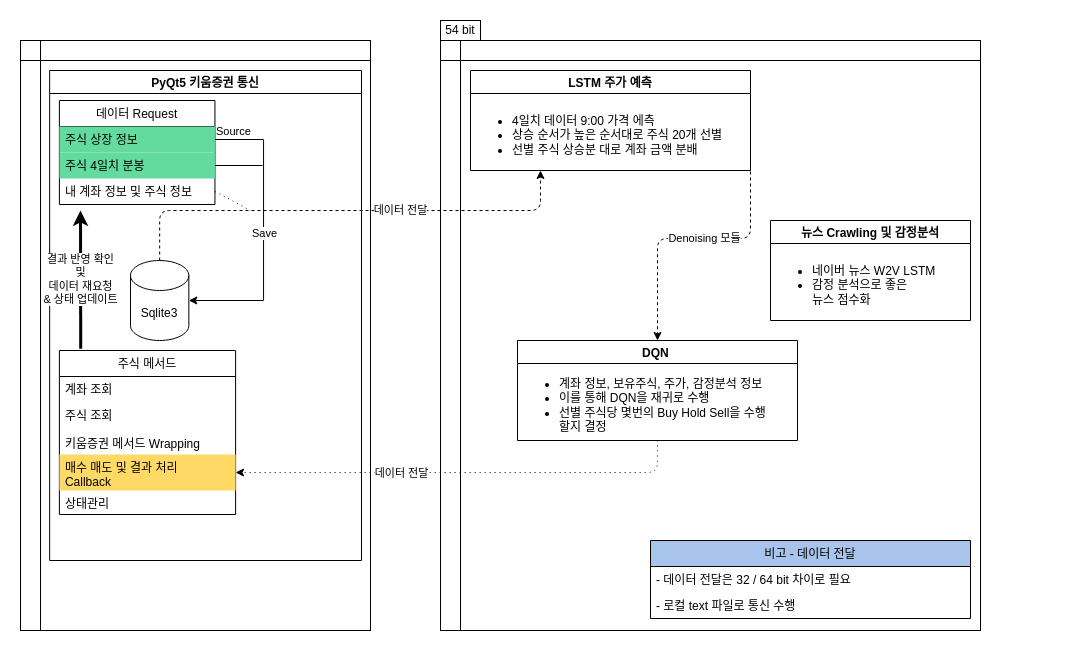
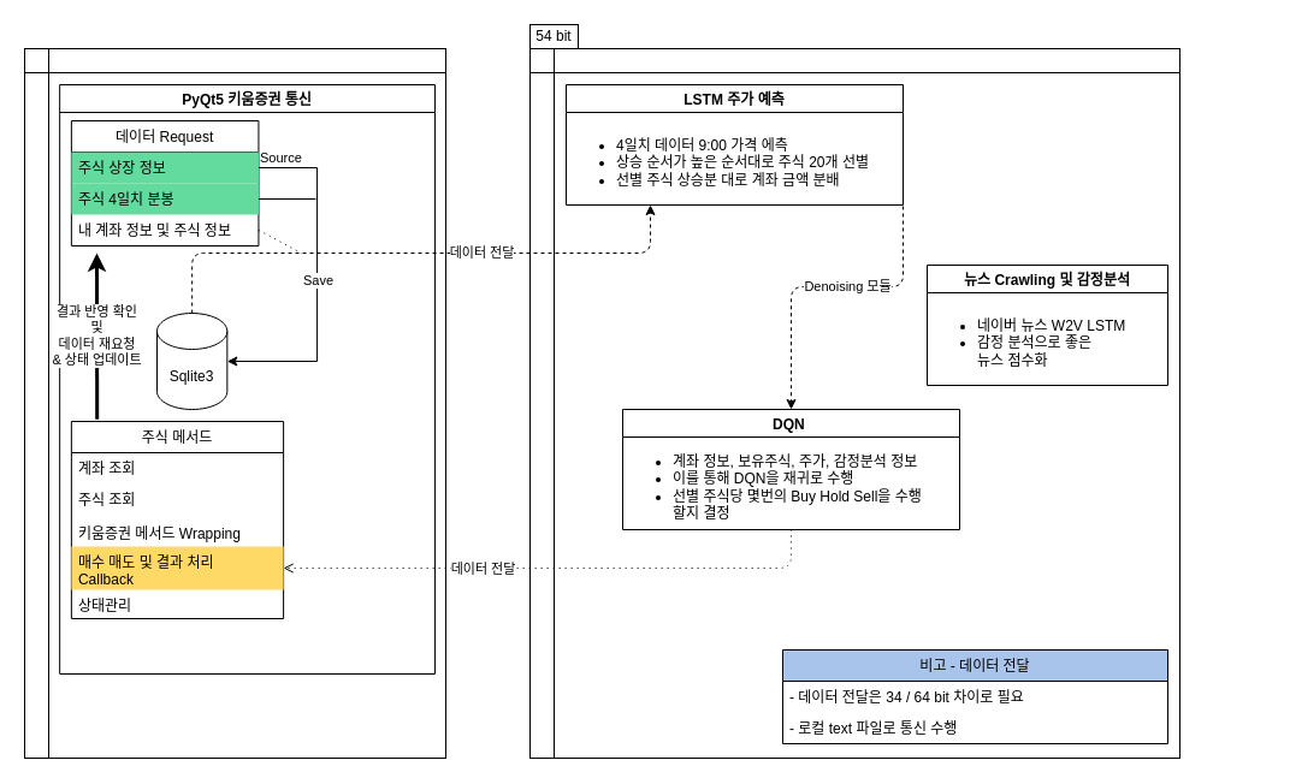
  <mxCell id="0" />
  <mxCell id="1" parent="0" />
  <mxCell id="2" value="" style="group;fillColor=default;" parent="1" vertex="1" connectable="0"><mxGeometry x="440" y="20" width="540" height="610" as="geometry" /></mxCell>
  <mxCell id="3" value="" style="shape=internalStorage;whiteSpace=wrap;html=1;backgroundOutline=1;" parent="2" vertex="1"><mxGeometry y="20" width="540" height="590" as="geometry" /></mxCell>
  <mxCell id="4" value="54 bit" style="text;html=1;strokeColor=default;fillColor=none;align=center;verticalAlign=middle;whiteSpace=wrap;rounded=0;" parent="2" vertex="1"><mxGeometry width="40" height="20" as="geometry" /></mxCell>
  <mxCell id="5" value="LSTM 주가 예측" style="swimlane;strokeColor=default;fillColor=none;" parent="2" vertex="1"><mxGeometry x="30" y="50" width="280" height="100" as="geometry" /></mxCell>
  <mxCell id="6" value="&lt;ul&gt;&lt;li&gt;4일치 데이터 9:00 가격 에측&lt;/li&gt;&lt;li&gt;상승 순서가 높은 순서대로 주식 20개 선별&lt;/li&gt;&lt;li&gt;선별 주식 상승분 대로 계좌 금액 분배&lt;/li&gt;&lt;/ul&gt;" style="text;html=1;strokeColor=none;fillColor=none;align=left;verticalAlign=middle;whiteSpace=wrap;rounded=0;" parent="5" vertex="1"><mxGeometry y="30" width="280" height="70" as="geometry" /></mxCell>
  <mxCell id="7" value="DQN " style="swimlane;strokeColor=default;fillColor=none;" parent="2" vertex="1"><mxGeometry x="77" y="320" width="280" height="100" as="geometry" /></mxCell>
  <mxCell id="8" value="&lt;ul&gt;&lt;li&gt;계좌 정보, 보유주식, 주가, 감정분석 정보&lt;/li&gt;&lt;li&gt;이를 통해 DQN을 재귀로 수행&lt;/li&gt;&lt;li&gt;선별 주식당 몇번의 Buy Hold Sell을 수행&lt;br&gt;할지 결정&amp;nbsp;&lt;/li&gt;&lt;/ul&gt;" style="text;html=1;strokeColor=none;fillColor=none;align=left;verticalAlign=middle;whiteSpace=wrap;rounded=0;" parent="7" vertex="1"><mxGeometry y="30" width="280" height="70" as="geometry" /></mxCell>
  <mxCell id="9" value="Denoising 모듈" style="edgeStyle=elbowEdgeStyle;rounded=1;orthogonalLoop=1;jettySize=auto;elbow=vertical;html=1;exitX=1;exitY=0.5;exitDx=0;exitDy=0;dashed=1;entryX=0.5;entryY=0;entryDx=0;entryDy=0;" parent="2" source="6" target="7" edge="1"><mxGeometry relative="1" as="geometry" /></mxCell>
  <mxCell id="10" value="뉴스 Crawling 및 감정분석" style="swimlane;strokeColor=default;fillColor=none;" parent="2" vertex="1"><mxGeometry x="330" y="200" width="200" height="100" as="geometry" /></mxCell>
  <mxCell id="11" value="&lt;ul&gt;&lt;li&gt;네이버 뉴스 W2V LSTM&lt;/li&gt;&lt;li&gt;감정 분석으로 좋은 &lt;br&gt;뉴스 점수화&lt;/li&gt;&lt;/ul&gt;" style="text;html=1;strokeColor=none;fillColor=none;align=left;verticalAlign=middle;whiteSpace=wrap;rounded=0;" parent="10" vertex="1"><mxGeometry y="30" width="280" height="70" as="geometry" /></mxCell>
  <mxCell id="12" value="비고 - 데이터 전달" style="swimlane;fontStyle=0;childLayout=stackLayout;horizontal=1;startSize=26;horizontalStack=0;resizeParent=1;resizeParentMax=0;resizeLast=0;collapsible=1;marginBottom=0;strokeColor=default;fillColor=#A9C4EB;" parent="2" vertex="1"><mxGeometry x="210" y="520" width="320" height="78" as="geometry" /></mxCell>
- <mxCell id="13" value="- 데이터 전달은 32 / 64 bit 차이로 필요" style="text;strokeColor=none;fillColor=none;align=left;verticalAlign=top;spacingLeft=4;spacingRight=4;overflow=hidden;rotatable=0;points=[[0,0.5],[1,0.5]];portConstraint=eastwest;" parent="12" vertex="1"><mxGeometry y="26" width="320" height="26" as="geometry" /></mxCell>
+ <mxCell id="13" value="- 데이터 전달은 34 / 64 bit 차이로 필요" style="text;strokeColor=none;fillColor=none;align=left;verticalAlign=top;spacingLeft=4;spacingRight=4;overflow=hidden;rotatable=0;points=[[0,0.5],[1,0.5]];portConstraint=eastwest;" parent="12" vertex="1"><mxGeometry y="26" width="320" height="26" as="geometry" /></mxCell>
  <mxCell id="14" value="- 로컬 text 파일로 통신 수행" style="text;strokeColor=none;fillColor=none;align=left;verticalAlign=top;spacingLeft=4;spacingRight=4;overflow=hidden;rotatable=0;points=[[0,0.5],[1,0.5]];portConstraint=eastwest;" parent="12" vertex="1"><mxGeometry y="52" width="320" height="26" as="geometry" /></mxCell>
  <mxCell id="15" value="" style="group" parent="1" vertex="1" connectable="0"><mxGeometry x="20" y="20" width="350" height="610" as="geometry" /></mxCell>
  <mxCell id="16" value="" style="shape=internalStorage;whiteSpace=wrap;html=1;backgroundOutline=1;" parent="15" vertex="1"><mxGeometry y="20" width="350" height="590" as="geometry" /></mxCell>
  <mxCell id="17" value="PyQt5 키움증권 통신" style="swimlane;" parent="15" vertex="1"><mxGeometry x="29.167" y="50" width="311.859" height="490" as="geometry" /></mxCell>
  <mxCell id="18" value="데이터 Request" style="swimlane;fontStyle=0;childLayout=stackLayout;horizontal=1;startSize=26;horizontalStack=0;resizeParent=1;resizeParentMax=0;resizeLast=0;collapsible=1;marginBottom=0;strokeColor=default;" parent="17" vertex="1"><mxGeometry x="9.722" y="30" width="155.556" height="104" as="geometry" /></mxCell>
  <mxCell id="19" value="주식 상장 정보" style="text;strokeColor=none;fillColor=#63DB9F;align=left;verticalAlign=top;spacingLeft=4;spacingRight=4;overflow=hidden;rotatable=0;points=[[0,0.5],[1,0.5]];portConstraint=eastwest;" parent="18" vertex="1"><mxGeometry y="26" width="155.556" height="26" as="geometry" /></mxCell>
  <mxCell id="20" value="주식 4일치 분봉" style="text;strokeColor=none;fillColor=#63DB9F;align=left;verticalAlign=top;spacingLeft=4;spacingRight=4;overflow=hidden;rotatable=0;points=[[0,0.5],[1,0.5]];portConstraint=eastwest;" parent="18" vertex="1"><mxGeometry y="52" width="155.556" height="26" as="geometry" /></mxCell>
  <mxCell id="21" value="내 계좌 정보 및 주식 정보" style="text;strokeColor=none;fillColor=none;align=left;verticalAlign=top;spacingLeft=4;spacingRight=4;overflow=hidden;rotatable=0;points=[[0,0.5],[1,0.5]];portConstraint=eastwest;" parent="18" vertex="1"><mxGeometry y="78" width="155.556" height="26" as="geometry" /></mxCell>
  <mxCell id="22" value="주식 메서드" style="swimlane;fontStyle=0;childLayout=stackLayout;horizontal=1;startSize=26;horizontalStack=0;resizeParent=1;resizeParentMax=0;resizeLast=0;collapsible=1;marginBottom=0;strokeColor=default;fillColor=none;" parent="17" vertex="1"><mxGeometry x="9.723" y="280" width="176.214" height="164" as="geometry" /></mxCell>
  <mxCell id="23" value="계좌 조회" style="text;strokeColor=none;fillColor=none;align=left;verticalAlign=top;spacingLeft=4;spacingRight=4;overflow=hidden;rotatable=0;points=[[0,0.5],[1,0.5]];portConstraint=eastwest;" parent="22" vertex="1"><mxGeometry y="26" width="176.214" height="26" as="geometry" /></mxCell>
  <mxCell id="24" value="주식 조회" style="text;strokeColor=none;fillColor=none;align=left;verticalAlign=top;spacingLeft=4;spacingRight=4;overflow=hidden;rotatable=0;points=[[0,0.5],[1,0.5]];portConstraint=eastwest;" parent="22" vertex="1"><mxGeometry y="52" width="176.214" height="28" as="geometry" /></mxCell>
  <mxCell id="25" value="키움증권 메서드 Wrapping" style="text;strokeColor=none;fillColor=none;align=left;verticalAlign=top;spacingLeft=4;spacingRight=4;overflow=hidden;rotatable=0;points=[[0,0.5],[1,0.5]];portConstraint=eastwest;" parent="22" vertex="1"><mxGeometry y="80" width="176.214" height="24" as="geometry" /></mxCell>
  <mxCell id="26" value="매수 매도 및 결과 처리&#10;Callback" style="text;strokeColor=none;fillColor=#FFD966;align=left;verticalAlign=top;spacingLeft=4;spacingRight=4;overflow=hidden;rotatable=0;points=[[0,0.5],[1,0.5]];portConstraint=eastwest;" parent="22" vertex="1"><mxGeometry y="104" width="176.214" height="36" as="geometry" /></mxCell>
  <mxCell id="27" value="상태관리" style="text;strokeColor=none;fillColor=none;align=left;verticalAlign=top;spacingLeft=4;spacingRight=4;overflow=hidden;rotatable=0;points=[[0,0.5],[1,0.5]];portConstraint=eastwest;" parent="22" vertex="1"><mxGeometry y="140" width="176.214" height="24" as="geometry" /></mxCell>
  <mxCell id="28" value="Sqlite3" style="shape=cylinder3;whiteSpace=wrap;html=1;boundedLbl=1;backgroundOutline=1;size=15;strokeColor=default;" parent="15" vertex="1"><mxGeometry x="109.996" y="240" width="58.333" height="80" as="geometry" /></mxCell>
  <mxCell id="29" value="" style="endArrow=classic;html=1;rounded=0;edgeStyle=elbowEdgeStyle;elbow=vertical;" parent="15" source="19" target="28" edge="1"><mxGeometry relative="1" as="geometry"><mxPoint x="213.889" y="118.71" as="sourcePoint" /><mxPoint x="388.889" y="106" as="targetPoint" /><Array as="points"><mxPoint x="243.056" y="176" /></Array></mxGeometry></mxCell>
  <mxCell id="30" value="Save" style="edgeLabel;resizable=0;html=1;align=center;verticalAlign=middle;" parent="29" connectable="0" vertex="1"><mxGeometry relative="1" as="geometry" /></mxCell>
  <mxCell id="31" value="Source" style="edgeLabel;resizable=0;html=1;align=left;verticalAlign=bottom;" parent="29" connectable="0" vertex="1"><mxGeometry x="-1" relative="1" as="geometry" /></mxCell>
  <mxCell id="32" value="데이터 전달" style="endArrow=classic;html=1;exitX=0.5;exitY=0;exitDx=0;exitDy=0;exitPerimeter=0;edgeStyle=elbowEdgeStyle;elbow=vertical;rounded=1;dashed=1;entryX=0.25;entryY=1;entryDx=0;entryDy=0;" parent="1" source="28" target="6" edge="1"><mxGeometry x="0.235" width="50" height="50" relative="1" as="geometry"><mxPoint x="390" y="200" as="sourcePoint" /><mxPoint x="500" y="160" as="targetPoint" /><Array as="points"><mxPoint x="370" y="210" /></Array><mxPoint as="offset" /></mxGeometry></mxCell>
  <mxCell id="33" value="" style="endArrow=none;html=1;exitX=1;exitY=0.5;exitDx=0;exitDy=0;" parent="1" source="20" edge="1"><mxGeometry width="50" height="50" relative="1" as="geometry"><mxPoint x="480" y="320" as="sourcePoint" /><mxPoint x="262" y="165" as="targetPoint" /></mxGeometry></mxCell>
  <mxCell id="34" value="" style="endArrow=none;html=1;exitX=1;exitY=0.5;exitDx=0;exitDy=0;dashed=1;dashPattern=1 4;" parent="1" source="21" edge="1"><mxGeometry width="50" height="50" relative="1" as="geometry"><mxPoint x="230" y="175" as="sourcePoint" /><mxPoint x="250" y="210" as="targetPoint" /></mxGeometry></mxCell>
- <mxCell id="35" value="" style="endArrow=classic;html=1;dashed=1;dashPattern=1 4;exitX=0.5;exitY=1;exitDx=0;exitDy=0;entryX=1;entryY=0.5;entryDx=0;entryDy=0;edgeStyle=elbowEdgeStyle;" parent="1" source="8" target="26" edge="1"><mxGeometry width="50" height="50" relative="1" as="geometry"><mxPoint x="500" y="300" as="sourcePoint" /><mxPoint x="550" y="250" as="targetPoint" /><Array as="points"><mxPoint x="657" y="472" /></Array></mxGeometry></mxCell>
+ <mxCell id="35" value="" style="endArrow=open;html=1;dashed=1;dashPattern=1 4;exitX=0.5;exitY=1;exitDx=0;exitDy=0;entryX=1;entryY=0.5;entryDx=0;entryDy=0;edgeStyle=elbowEdgeStyle;" parent="1" source="8" target="26" edge="1"><mxGeometry width="50" height="50" relative="1" as="geometry"><mxPoint x="500" y="300" as="sourcePoint" /><mxPoint x="550" y="250" as="targetPoint" /><Array as="points"><mxPoint x="657" y="472" /></Array></mxGeometry></mxCell>
  <mxCell id="36" value="데이터 전달" style="edgeLabel;html=1;align=center;verticalAlign=middle;resizable=0;points=[];" parent="35" vertex="1" connectable="0"><mxGeometry x="0.084" y="1" relative="1" as="geometry"><mxPoint x="-43" y="-1" as="offset" /></mxGeometry></mxCell>
  <mxCell id="37" value="결과 반영 확인&lt;br&gt;및&lt;br&gt;데이터 재요청&lt;br&gt;&amp;amp; 상태 업데이트" style="endArrow=classic;html=1;exitX=0.121;exitY=-0.011;exitDx=0;exitDy=0;exitPerimeter=0;strokeWidth=3;" parent="1" source="22" edge="1"><mxGeometry width="50" height="50" relative="1" as="geometry"><mxPoint x="500" y="300" as="sourcePoint" /><mxPoint x="80" y="210" as="targetPoint" /></mxGeometry></mxCell>
